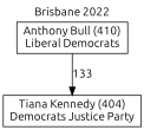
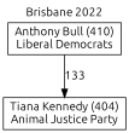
  digraph {
    label="Brisbane 2022"
    labelloc=t
    mclimit=10
    fontname=Ubuntu
    node [shape=box color=black fontname=Ubuntu]
-   n1 [label="Tiana Kennedy (404)\nDemocrats Justice Party"]
+   n1 [label="Tiana Kennedy (404)\nAnimal Justice Party"]
    n2 [label="Anthony Bull (410)\nLiberal Democrats"]
    n2 -> n1 [label=133 fontname=Ubuntu]
  }
